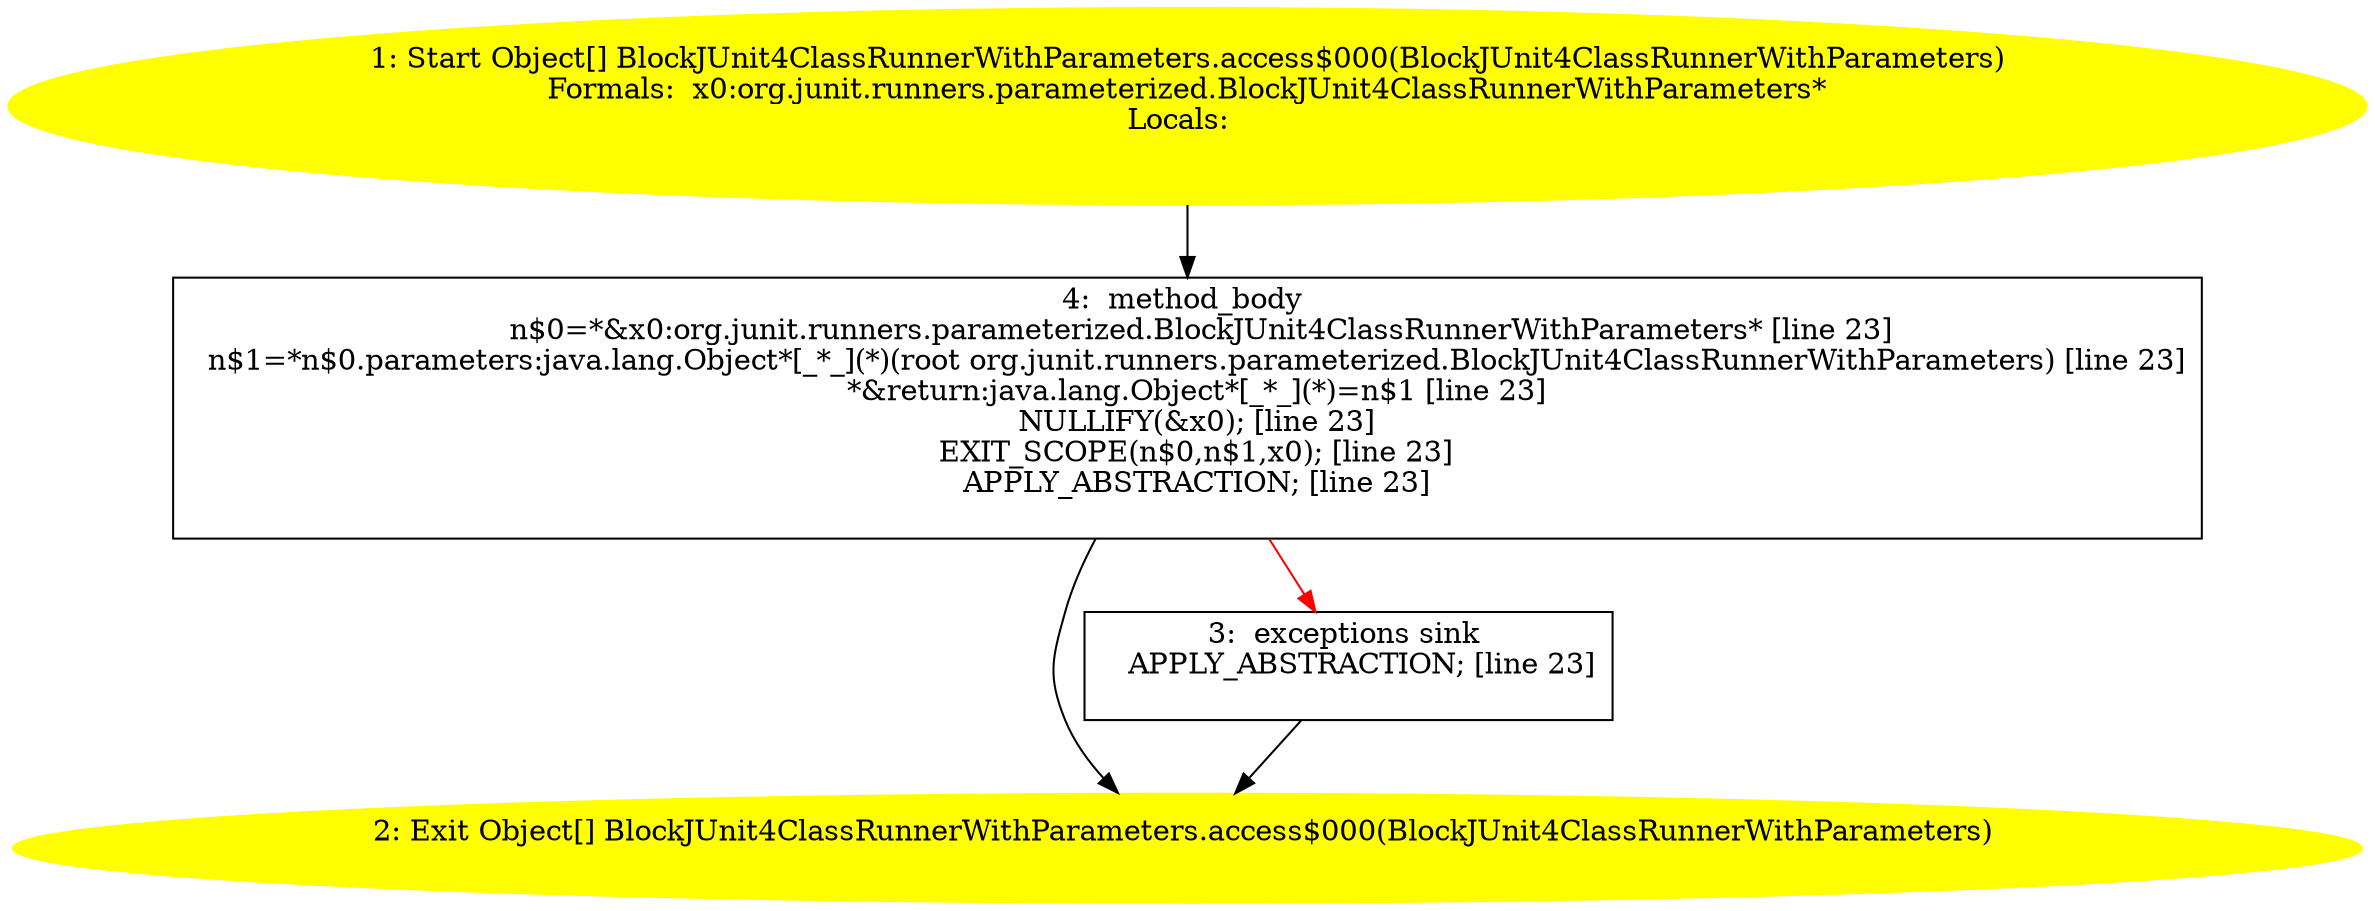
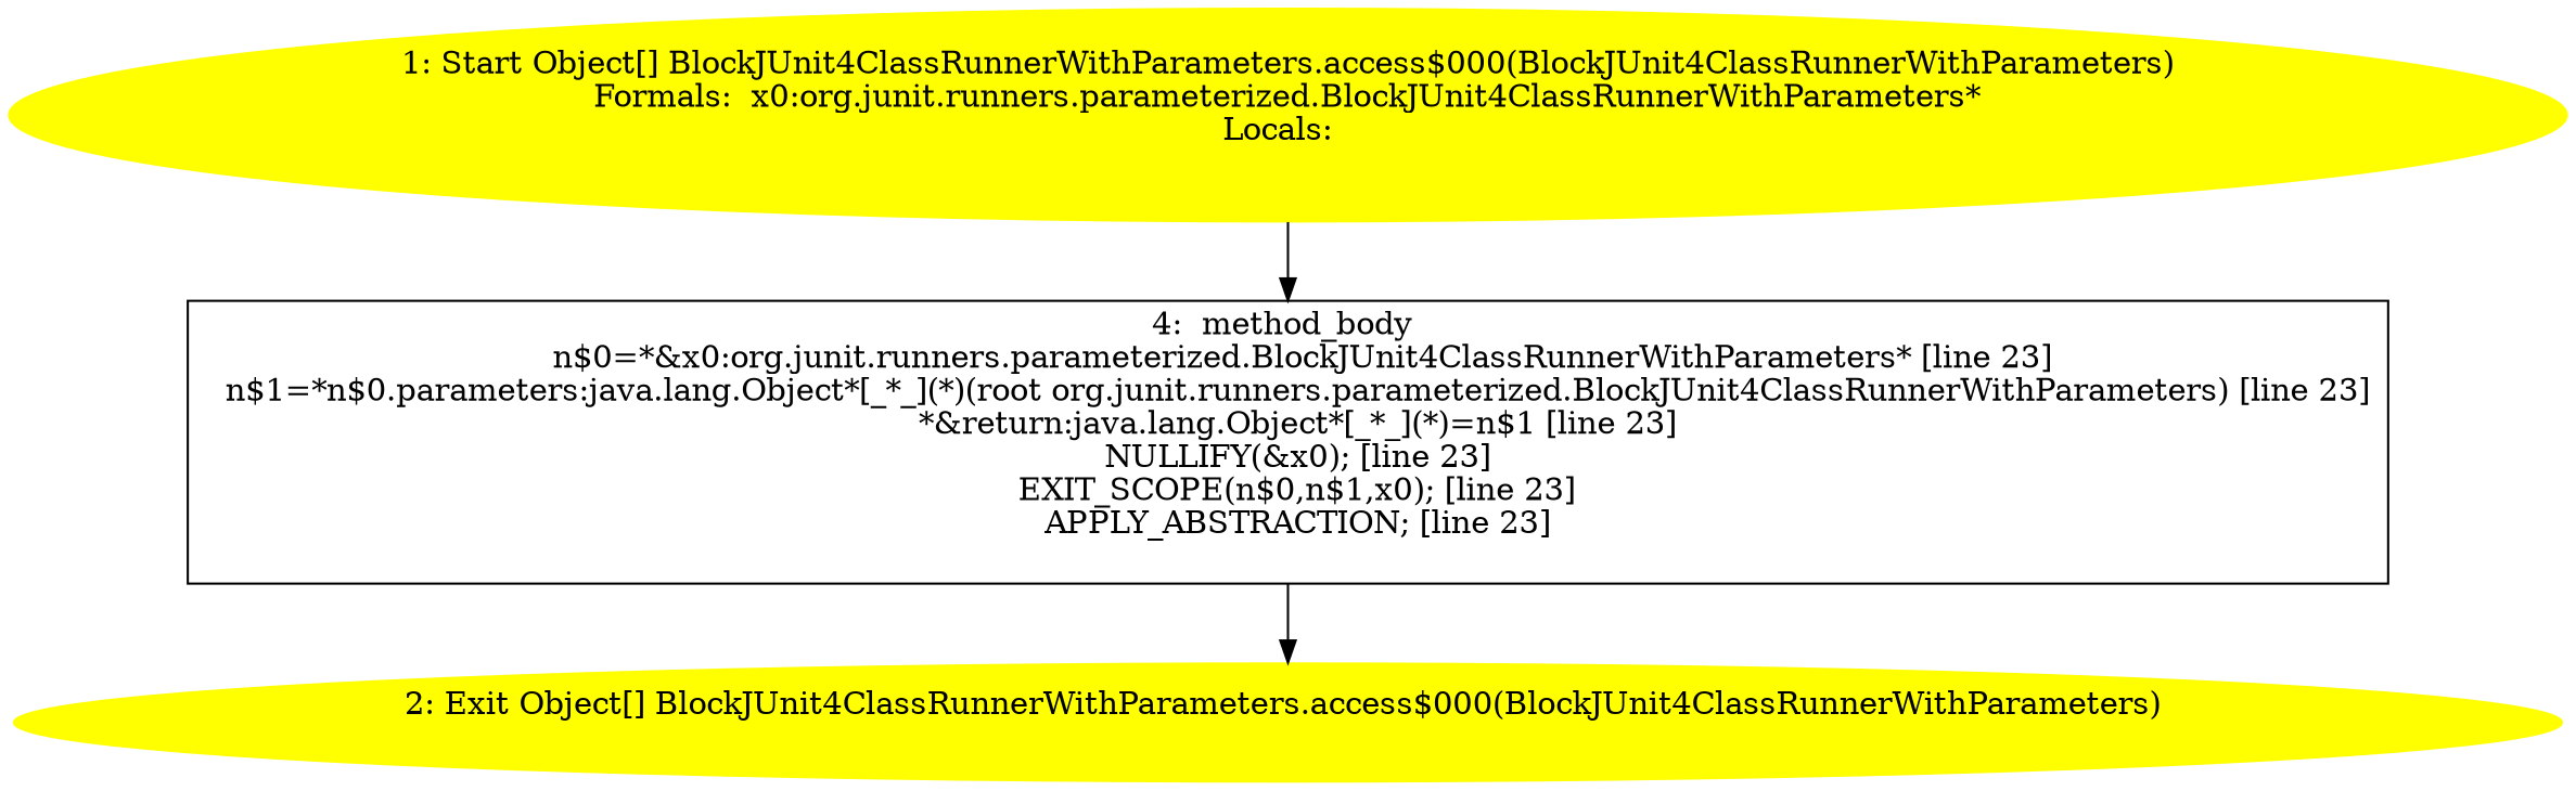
  digraph {
    n1 [color=yellow label="1: Start Object[] BlockJUnit4ClassRunnerWithParameters.access$000(BlockJUnit4ClassRunnerWithParameters)\nFormals:  x0:org.junit.runners.parameterized.BlockJUnit4ClassRunnerWithParameters*\nLocals:  \n  " style=filled]
    n2 [label="4:  method_body \n   n$0=*&x0:org.junit.runners.parameterized.BlockJUnit4ClassRunnerWithParameters* [line 23]\n  n$1=*n$0.parameters:java.lang.Object*[_*_](*)(root org.junit.runners.parameterized.BlockJUnit4ClassRunnerWithParameters) [line 23]\n  *&return:java.lang.Object*[_*_](*)=n$1 [line 23]\n  NULLIFY(&x0); [line 23]\n  EXIT_SCOPE(n$0,n$1,x0); [line 23]\n  APPLY_ABSTRACTION; [line 23]\n " shape=box]
    n3 [color=yellow label="2: Exit Object[] BlockJUnit4ClassRunnerWithParameters.access$000(BlockJUnit4ClassRunnerWithParameters) \n  " style=filled]
-   n4 [label="3:  exceptions sink \n   APPLY_ABSTRACTION; [line 23]\n " shape=box]
    n1 -> n2
    n2 -> n3
-   n2 -> n4 [color=red]
-   n4 -> n3
  }
